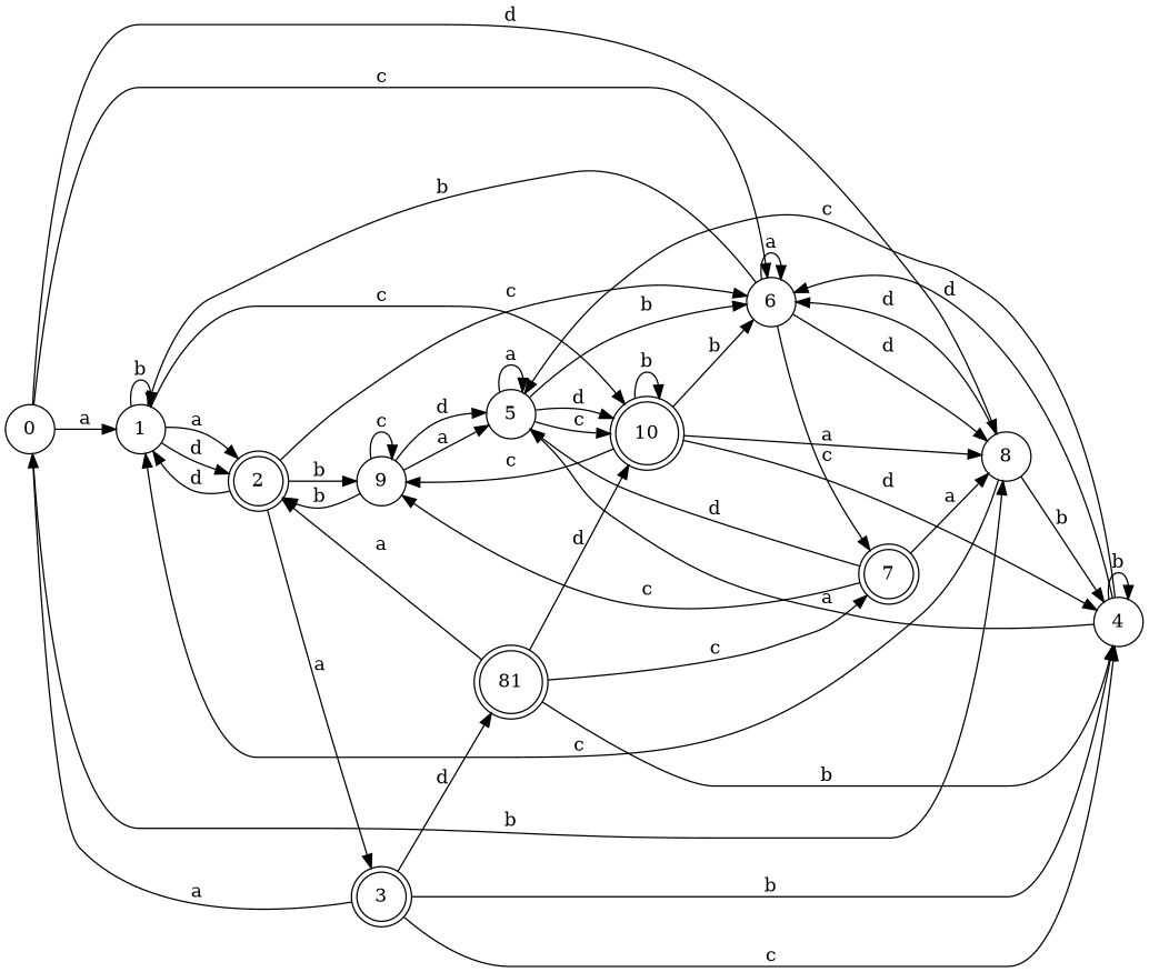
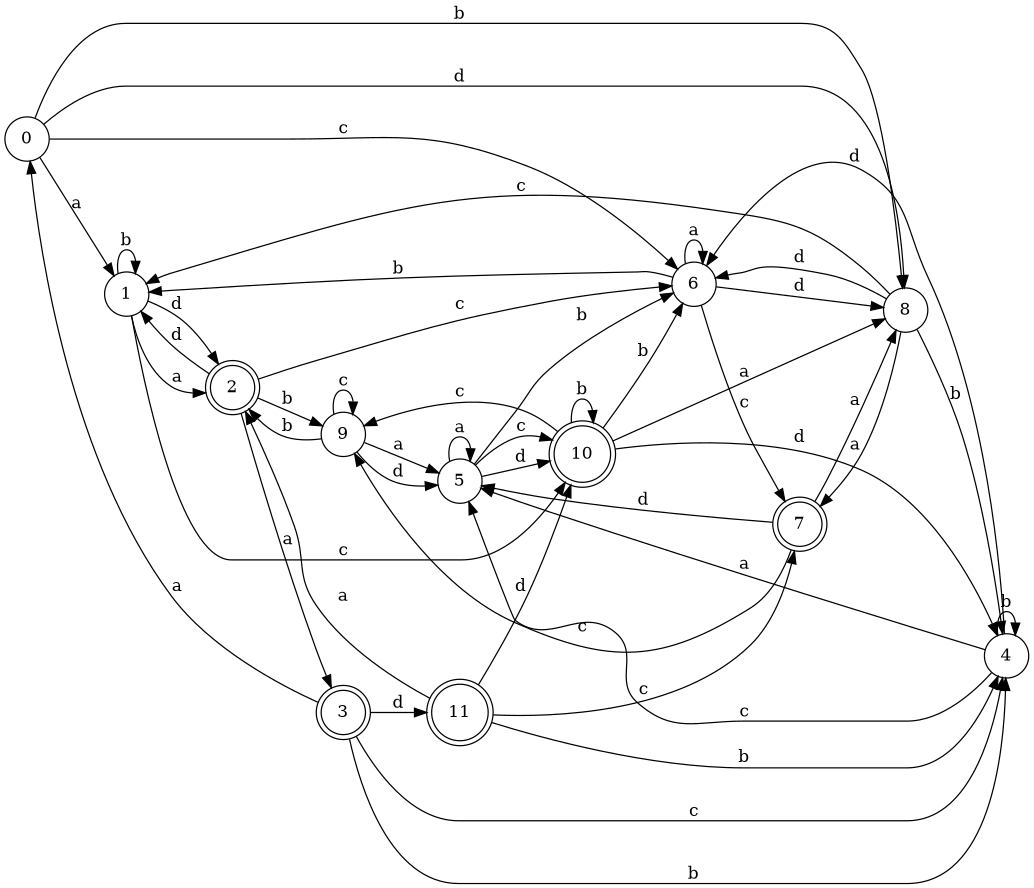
  digraph {
    rankdir=LR
    node [color=black fillcolor=white shape=circle style=filled]
    n1 [label=0]
    n2 [label=1]
    n3 [label=6]
    n4 [label=8]
    n5 [label=2 shape=doublecircle style="rounded,filled"]
    n6 [label=10 shape=doublecircle style="rounded,filled"]
    n7 [label=7 shape=doublecircle style="rounded,filled"]
    n8 [label=4]
    n9 [label=3 shape=doublecircle style="rounded,filled"]
    n10 [label=9]
-   n11 [label=81 shape=doublecircle style="rounded,filled"]
+   n11 [label=11 shape=doublecircle style="rounded,filled"]
    n12 [label=5]
    n1 -> n2 [label=a]
    n1 -> n3 [label=c]
    n1 -> n4 [label=b]
    n1 -> n4 [label=d]
    n2 -> n2 [label=b]
    n2 -> n5 [label=a]
    n2 -> n5 [label=d]
    n2 -> n6 [label=c]
    n3 -> n2 [label=b]
    n3 -> n3 [label=a]
    n3 -> n4 [label=d]
    n3 -> n7 [label=c]
    n4 -> n2 [label=c]
    n4 -> n3 [label=d]
+   n4 -> n7 [label=a]
    n4 -> n8 [label=b]
    n5 -> n2 [label=d]
    n5 -> n3 [label=c]
    n5 -> n9 [label=a]
    n5 -> n10 [label=b]
    n6 -> n3 [label=b]
    n6 -> n4 [label=a]
    n6 -> n6 [label=b]
    n6 -> n8 [label=d]
    n6 -> n10 [label=c]
    n7 -> n4 [label=a]
    n7 -> n10 [label=c]
    n7 -> n12 [label=d]
    n8 -> n3 [label=d]
    n8 -> n8 [label=b]
    n8 -> n12 [label=a]
    n8 -> n12 [label=c]
    n9 -> n1 [label=a]
    n9 -> n8 [label=b]
    n9 -> n8 [label=c]
    n9 -> n11 [label=d]
    n10 -> n5 [label=b]
    n10 -> n10 [label=c]
    n10 -> n12 [label=a]
    n10 -> n12 [label=d]
    n11 -> n5 [label=a]
    n11 -> n6 [label=d]
    n11 -> n7 [label=c]
    n11 -> n8 [label=b]
    n12 -> n3 [label=b]
    n12 -> n6 [label=c]
    n12 -> n6 [label=d]
    n12 -> n12 [label=a]
  }
